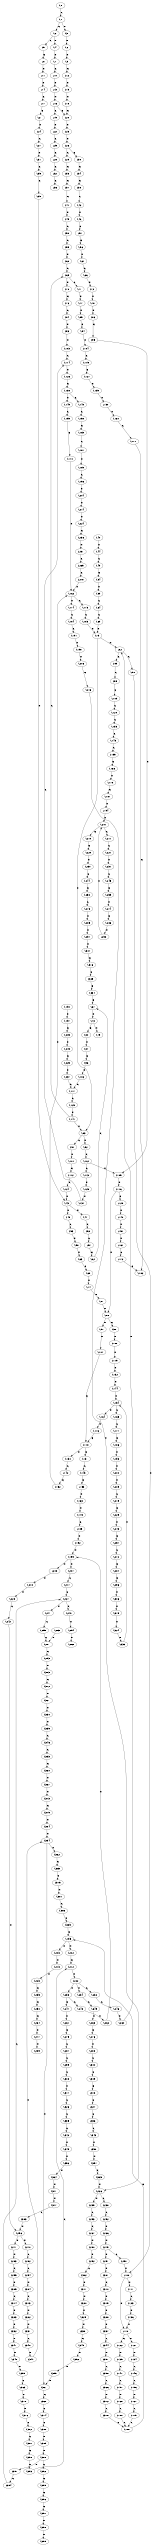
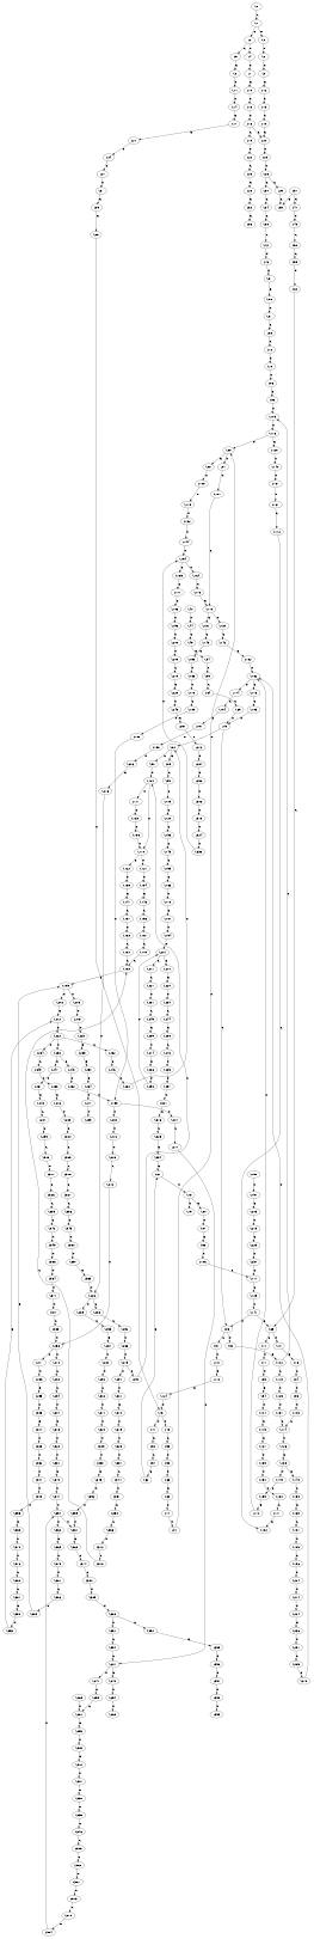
  strict digraph {
    S0
    S1
    S2
    S3
    S4
    S5
    S6
    S7
    S8
    S9
    S10
    S11
    S12
    S13
    S14
    S15
    S16
    S17
    S18
    S19
    S20
    S21
    S22
    S23
    S24
    S25
    S26
    S27
    S28
    S29
    S30
    S31
    S32
    S33
    S34
    S35
    S36
    S37
    S38
    S39
    S41
    S42
    S43
    S40
    S44
    S45
    S46
    S47
    S48
    S49
    S50
    S51
    S52
    S53
    S54
    S55
    S56
    S57
    S58
    S59
    S60
    S61
    S62
    S63
    S64
    S65
    S66
    S67
    S68
    S69
    S70
    S71
    S72
    S73
    S74
    S75
    S76
    S77
    S78
    S79
    S80
    S81
    S82
    S83
    S84
    S85
    S86
    S87
    S88
    S89
    S90
    S91
    S92
    S93
    S94
    S95
    S96
    S97
    S98
    S99
    S100
    S101
    S102
    S103
    S104
    S105
    S106
    S107
    S108
    S109
    S110
    S111
    S112
    S113
    S114
    S115
    S116
    S117
    S118
    S119
    S120
    S121
    S122
    S123
    S124
    S125
    S126
    S127
    S128
    S129
    S130
    S131
    S132
    S133
    S134
    S135
    S136
    S137
    S138
    S139
    S140
    S141
    S142
    S143
    S144
    S145
    S146
    S147
    S148
    S149
    S150
    S151
    S152
    S153
    S154
    S155
    S156
    S157
    S158
    S159
    S160
    S161
    S162
    S163
    S164
    S165
    S166
    S167
    S168
    S169
    S170
    S171
    S172
    S173
    S174
    S175
    S176
    S177
    S178
    S179
    S180
    S181
    S182
    S183
    S184
    S185
    S186
    S187
    S188
    S189
    S191
    S192
    S193
    S194
    S195
    S196
    S190
    S197
    S198
    S199
    S200
    S201
    S202
    S203
    S204
    S205
    S206
    S207
    S208
    S209
    S210
    S211
    S212
    S213
    S214
    S215
    S216
    S217
    S218
    S219
    S220
    S221
    S222
    S223
    S224
    S225
    S226
    S227
    S228
    S229
    S230
    S231
    S232
    S233
    S234
    S235
    S236
    S237
    S238
    S239
    S240
    S241
    S242
    S243
    S244
    S245
    S246
    S247
    S248
    n250 [label=S649]
    S250
    S251
    S252
    S253
    S254
    S255
    S256
    S257
    S258
    S259
    S260
    S261
    S262
    S263
    S264
    S265
    S266
    S267
    S268
    S281
    S270
    S271
    S272
    S273
    S274
    S275
    S276
    S277
    S278
    S279
    S280
    S269
    S282
    S283
    S284
    S285
    S286
    S287
    S288
    S289
    S290
    S291
    S292
    S293
    S294
    S295
    S296
    S297
    S298
    S299
    S300
    S301
    S302
    S303
    S304
    S305
    S306
    S307
    S308
    S309
    S310
    S311
    S312
    S313
    S314
    S315
    S316
    S317
    S318
    S319
    S320
    S321
    S322
    S323
    S324
    S325
    S326
    S327
    S328
    S329
    S330
    S331
    S332
    S333
    S334
    S335
    S336
    S337
    S338
    S339
    S340
    S341
    S342
    S343
    S344
    S345
    S346
    S347
    S348
    S349
    S350
    S351
    S352
    S353
    S354
    S355
    S356
    S357
    S358
    S359
    S360
    S361
    S362
    S363
    S364
    S365
    S366
    S367
    S368
    S369
    S370
    S371
    S372
    S373
    S374
    S375
    S376
    S377
    S378
    S379
    S380
    S381
    S382
    S383
    S384
    S385
    S386
    S387
    S388
    S389
    S390
    S391
    S392
    S393
    S394
    S395
    S396
    S397
    S398
    S399
    S0 -> S1 [label=G]
    S1 -> S2 [label=C]
    S1 -> S3 [label=T]
    S2 -> S4 [label=T]
    S2 -> S5 [label=C]
    S3 -> S6 [label=T]
    S4 -> S7 [label=T]
    S5 -> S8 [label=G]
    S6 -> S9 [label=T]
    S7 -> S10 [label=G]
    S8 -> S11 [label=T]
    S9 -> S12 [label=G]
    S10 -> S13 [label=T]
    S11 -> S14 [label=T]
    S12 -> S15 [label=T]
    S13 -> S16 [label=A]
    S14 -> S17 [label=G]
    S15 -> S18 [label=A]
    S16 -> S19 [label=C]
    S16 -> S20 [label=G]
    S17 -> S21 [label=G]
    S18 -> S20 [label=G]
    S19 -> S22 [label=T]
    S20 -> S23 [label=T]
    S21 -> S24 [label=T]
    S22 -> S25 [label=C]
    S23 -> S26 [label=T]
    S24 -> S27 [label=C]
    S25 -> S28 [label=G]
    S26 -> S29 [label=C]
    S26 -> S30 [label=G]
    S27 -> S31 [label=T]
    S28 -> S32 [label=G]
    S29 -> S33 [label=G]
    S30 -> S34 [label=G]
    S31 -> S35 [label=G]
    S32 -> S36 [label=G]
-   S33 -> S37 [label=G]
+   S37 -> S33 [label=G]
    S34 -> S38 [label=G]
    S35 -> S39 [label=G]
    S37 -> S41 [label=G]
    S38 -> S42 [label=C]
    S39 -> S43 [label=T]
    S41 -> S45 [label=T]
    S42 -> S46 [label=T]
    S43 -> S47 [label=A]
    S43 -> S48 [label=T]
    S40 -> S44 [label=T]
    S44 -> S49 [label=C]
    S45 -> S50 [label=C]
    S46 -> S51 [label=C]
    S47 -> S52 [label=G]
    S48 -> S53 [label=C]
    S49 -> S54 [label=G]
    S50 -> S55 [label=C]
    S51 -> S56 [label=G]
    S52 -> S57 [label=C]
    S53 -> S58 [label=T]
    S54 -> S59 [label=T]
    S55 -> S60 [label=T]
    S56 -> S61 [label=T]
    S57 -> S62 [label=G]
    S58 -> S63 [label=T]
    S59 -> S64 [label=C]
    S60 -> S65 [label=C]
    S61 -> S66 [label=C]
    S62 -> S67 [label=G]
    S63 -> S68 [label=G]
    S64 -> S69 [label=C]
    S65 -> S70 [label=T]
    S65 -> S71 [label=C]
    S66 -> S72 [label=T]
    S67 -> S73 [label=T]
    S68 -> S74 [label=T]
    S69 -> S75 [label=T]
    S70 -> S76 [label=G]
    S71 -> S77 [label=T]
    S72 -> S78 [label=T]
    S73 -> S79 [label=A]
    S73 -> S80 [label=G]
    S74 -> S81 [label=T]
    S75 -> S82 [label=A]
    S75 -> S83 [label=T]
    S76 -> S84 [label=C]
    S77 -> S85 [label=T]
    S78 -> S86 [label=T]
    S80 -> S87 [label=T]
    S81 -> S88 [label=A]
    S82 -> S89 [label=G]
    S82 -> S90 [label=C]
    S83 -> S91 [label=C]
    S83 -> S92 [label=T]
    S84 -> S93 [label=T]
    S85 -> S94 [label=G]
    S86 -> S95 [label=G]
    S87 -> S96 [label=G]
    S88 -> S97 [label=T]
    S88 -> S98 [label=G]
    S89 -> S99 [label=C]
    S90 -> S100 [label=T]
    S91 -> S101 [label=T]
    S92 -> S102 [label=G]
    S93 -> S103 [label=A]
    S94 -> S104 [label=T]
    S95 -> S105 [label=T]
    S96 -> S106 [label=T]
    S97 -> S107 [label=A]
    S98 -> S108 [label=T]
    S99 -> S109 [label=C]
    S100 -> S110 [label=T]
    S100 -> S111 [label=A]
    S101 -> S112 [label=G]
    S102 -> S105 [label=T]
    S102 -> S113 [label=C]
    S103 -> S114 [label=C]
    S104 -> S115 [label=G]
    S105 -> S116 [label=T]
    S106 -> S117 [label=C]
    S107 -> S118 [label=G]
    S108 -> S119 [label=T]
    S109 -> S120 [label=C]
    S110 -> S121 [label=A]
    S110 -> S122 [label=G]
    S111 -> S123 [label=C]
    S112 -> S124 [label=G]
    S113 -> S125 [label=T]
    S114 -> S126 [label=A]
    S115 -> S127 [label=G]
    S116 -> S88 [label=A]
    S116 -> S128 [label=G]
    S117 -> S129 [label=C]
    S118 -> S130 [label=A]
    S118 -> S131 [label=G]
    S119 -> S132 [label=T]
    S120 -> S133 [label=C]
    S121 -> S134 [label=A]
    S122 -> S135 [label=A]
    S123 -> S136 [label=T]
    S124 -> S43 [label=T]
    S125 -> S137 [label=A]
    S126 -> S138 [label=G]
    S127 -> S139 [label=T]
    S128 -> S140 [label=T]
    S129 -> S141 [label=T]
    S130 -> S142 [label=C]
    S131 -> S143 [label=C]
    S132 -> S144 [label=T]
    S133 -> S145 [label=C]
    S134 -> S146 [label=G]
    S135 -> S147 [label=G]
    S136 -> S110 [label=T]
    S137 -> S114 [label=C]
    S138 -> S148 [label=G]
    S138 -> S149 [label=A]
    S139 -> S150 [label=A]
    S140 -> S151 [label=A]
    S141 -> S65 [label=C]
    S141 -> S83 [label=T]
    S142 -> S152 [label=G]
    S143 -> S153 [label=G]
    S144 -> S154 [label=A]
    S145 -> S155 [label=C]
    S146 -> S156 [label=C]
    S147 -> S157 [label=C]
    S148 -> S158 [label=C]
    S149 -> S159 [label=C]
    S150 -> S160 [label=T]
    S151 -> S161 [label=T]
    S152 -> S162 [label=T]
    S153 -> S163 [label=T]
    S154 -> S164 [label=T]
    S154 -> S165 [label=C]
    S155 -> S166 [label=G]
    S156 -> S167 [label=A]
    S157 -> S168 [label=A]
    S158 -> S169 [label=G]
    S159 -> S170 [label=G]
    S160 -> S171 [label=C]
    S161 -> S172 [label=C]
    S162 -> S173 [label=C]
    S162 -> S174 [label=A]
    S163 -> S175 [label=A]
    S164 -> S176 [label=A]
    S165 -> S177 [label=C]
    S166 -> S178 [label=A]
    S167 -> S179 [label=C]
    S168 -> S180 [label=C]
    S169 -> S181 [label=C]
    S170 -> S162 [label=T]
    S171 -> S182 [label=G]
    S172 -> S182 [label=G]
    S173 -> S183 [label=C]
    S174 -> S184 [label=C]
    S175 -> S185 [label=C]
    S176 -> S118 [label=G]
    S177 -> S186 [label=G]
    S178 -> S187 [label=G]
    S179 -> S188 [label=C]
    S180 -> S188 [label=C]
    S181 -> S189 [label=A]
    S183 -> S75 [label=T]
    S184 -> S191 [label=C]
    S185 -> S192 [label=T]
    S186 -> S193 [label=T]
    S187 -> S194 [label=A]
    S188 -> S195 [label=G]
    S189 -> S196 [label=C]
    S191 -> S198 [label=A]
    S192 -> S199 [label=A]
    S193 -> S200 [label=T]
    S194 -> S201 [label=A]
    S195 -> S202 [label=A]
    S195 -> S203 [label=T]
    S196 -> S204 [label=T]
    S190 -> S197 [label=T]
    S197 -> S205 [label=G]
    S198 -> S206 [label=A]
    S199 -> S207 [label=T]
    S199 -> S208 [label=A]
    S200 -> S209 [label=A]
    S201 -> S210 [label=G]
    S201 -> S211 [label=C]
    S202 -> S212 [label=G]
    S203 -> S213 [label=A]
    S204 -> S214 [label=A]
    S205 -> S215 [label=T]
    S206 -> S216 [label=G]
    S207 -> S217 [label=C]
    S208 -> S218 [label=A]
    S209 -> S219 [label=C]
    S210 -> S220 [label=G]
    S211 -> S221 [label=C]
    S212 -> S222 [label=T]
    S213 -> S223 [label=A]
    S214 -> S224 [label=A]
    S215 -> S225 [label=G]
    S216 -> S226 [label=A]
    S217 -> S227 [label=C]
    S218 -> S228 [label=A]
    S219 -> S229 [label=G]
    S220 -> S230 [label=A]
    S221 -> S231 [label=A]
    S222 -> S232 [label=C]
    S222 -> S233 [label=A]
    S222 -> S234 [label=T]
    S223 -> S235 [label=G]
    S224 -> S236 [label=G]
    S225 -> S237 [label=T]
    S226 -> S238 [label=C]
    S226 -> S239 [label=A]
    S227 -> S240 [label=G]
    S227 -> S241 [label=A]
    S228 -> S242 [label=C]
    S229 -> S243 [label=T]
    S230 -> S244 [label=C]
    S231 -> S245 [label=C]
    S232 -> S246 [label=C]
    S233 -> S247 [label=G]
    S233 -> S248 [label=C]
    S234 -> n250 [label=C]
    S235 -> S250 [label=G]
    S236 -> S251 [label=A]
    S237 -> S117 [label=C]
    S238 -> S252 [label=C]
    S239 -> S253 [label=C]
    S240 -> S254 [label=T]
    S241 -> S255 [label=C]
    S242 -> S256 [label=A]
    S243 -> S257 [label=G]
    S244 -> S258 [label=G]
    S245 -> S259 [label=G]
    S246 -> S260 [label=T]
    S247 -> S261 [label=T]
    S248 -> S262 [label=T]
    n250 -> S263 [label=T]
    S250 -> S264 [label=G]
    S251 -> S265 [label=C]
    S252 -> S266 [label=T]
    S253 -> S267 [label=G]
    S254 -> S268 [label=A]
    S255 -> S281 [label=C]
    S256 -> S270 [label=A]
    S256 -> S271 [label=T]
    S257 -> S272 [label=C]
    S258 -> S273 [label=C]
    S259 -> S274 [label=A]
    S260 -> S82 [label=A]
    S261 -> S275 [label=G]
    S262 -> S199 [label=A]
    S263 -> S276 [label=G]
    S264 -> S277 [label=T]
    S265 -> S278 [label=G]
    S266 -> S279 [label=A]
    S267 -> S280 [label=A]
    S281 -> S293 [label=G]
    S270 -> S282 [label=C]
    S271 -> S283 [label=A]
    S272 -> S284 [label=G]
    S273 -> S285 [label=T]
    S274 -> S286 [label=G]
    S275 -> S287 [label=C]
    S276 -> S288 [label=T]
    S277 -> S289 [label=A]
    S278 -> S162 [label=T]
    S279 -> S290 [label=C]
    S279 -> S291 [label=T]
    S280 -> S292 [label=T]
    S269 -> S281 [label=T]
    S282 -> S294 [label=C]
    S283 -> S295 [label=G]
    S284 -> S296 [label=G]
    S285 -> S297 [label=T]
    S286 -> S298 [label=A]
    S287 -> S299 [label=C]
    S288 -> S300 [label=C]
    S290 -> S100 [label=T]
    S291 -> S301 [label=T]
    S292 -> S302 [label=C]
    S293 -> S303 [label=A]
    S294 -> S304 [label=A]
    S295 -> S305 [label=T]
    S296 -> S306 [label=T]
    S297 -> S307 [label=A]
    S298 -> S201 [label=A]
    S299 -> S308 [label=C]
    S300 -> S309 [label=C]
    S301 -> S310 [label=G]
    S302 -> S311 [label=T]
    S303 -> S312 [label=G]
    S304 -> S313 [label=G]
    S305 -> S314 [label=G]
    S306 -> S315 [label=T]
    S307 -> S316 [label=G]
    S308 -> S317 [label=A]
    S309 -> S318 [label=G]
    S310 -> S319 [label=T]
    S311 -> S320 [label=A]
    S312 -> S321 [label=A]
    S313 -> S322 [label=A]
    S314 -> S323 [label=T]
    S315 -> S324 [label=T]
    S316 -> S325 [label=C]
    S317 -> S326 [label=C]
    S318 -> S327 [label=C]
    S319 -> S328 [label=T]
    S320 -> S329 [label=A]
    S321 -> S330 [label=A]
    S322 -> S331 [label=A]
    S323 -> S332 [label=T]
    S324 -> S333 [label=T]
    S325 -> S334 [label=G]
    S326 -> S335 [label=C]
    S327 -> S336 [label=C]
    S328 -> S337 [label=T]
    S329 -> S338 [label=A]
    S330 -> S339 [label=A]
    S331 -> S340 [label=G]
    S332 -> S341 [label=T]
    S333 -> S154 [label=A]
    S334 -> S67 [label=G]
    S335 -> S342 [label=C]
    S336 -> S343 [label=C]
    S337 -> S344 [label=C]
    S338 -> S345 [label=G]
    S339 -> S346 [label=C]
    S340 -> S347 [label=A]
    S341 -> S348 [label=A]
    S342 -> S349 [label=A]
    S343 -> S350 [label=A]
    S344 -> S351 [label=A]
    S345 -> S352 [label=A]
    S346 -> S353 [label=C]
    S347 -> S354 [label=A]
    S348 -> S355 [label=A]
    S349 -> S356 [label=A]
    S350 -> S357 [label=A]
    S351 -> S358 [label=G]
    S352 -> S359 [label=A]
    S353 -> S360 [label=G]
    S354 -> S361 [label=A]
    S354 -> S362 [label=T]
    S355 -> S363 [label=G]
    S356 -> S364 [label=A]
    S357 -> S365 [label=G]
    S358 -> S366 [label=C]
    S359 -> S361 [label=A]
    S360 -> S367 [label=A]
    S361 -> S368 [label=G]
    S362 -> S369 [label=G]
    S363 -> S370 [label=T]
    S364 -> S371 [label=A]
    S365 -> S226 [label=A]
    S366 -> S372 [label=A]
    S367 -> S373 [label=A]
    S368 -> S374 [label=C]
    S369 -> S375 [label=C]
    S370 -> S376 [label=A]
    S371 -> S377 [label=A]
    S372 -> S378 [label=C]
    S373 -> S379 [label=G]
    S374 -> S380 [label=C]
    S375 -> S381 [label=A]
    S376 -> S382 [label=C]
    S377 -> S383 [label=C]
    S378 -> S188 [label=C]
    S379 -> S384 [label=A]
    S380 -> S385 [label=T]
    S381 -> S386 [label=C]
    S382 -> S387 [label=C]
    S383 -> S256 [label=A]
    S384 -> S354 [label=A]
    S385 -> S388 [label=A]
    S386 -> S389 [label=C]
    S387 -> S390 [label=G]
    S388 -> S391 [label=T]
    S388 -> S392 [label=C]
    S389 -> S195 [label=G]
    S390 -> S393 [label=A]
    S391 -> S394 [label=C]
    S392 -> S395 [label=G]
    S393 -> S212 [label=G]
    S394 -> S227 [label=C]
    S395 -> S396 [label=G]
    S396 -> S397 [label=G]
    S397 -> S398 [label=T]
    S398 -> S399 [label=A]
  }
